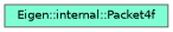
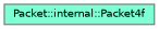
  digraph {
    rankdir=TB
-   n1 [color=grey40 fillcolor=aquamarine fontname=Helvetica fontsize=10 height=0.2 label="Eigen::internal::Packet4f" shape=box style=filled width=0.4]
+   n1 [color=grey40 fillcolor=aquamarine fontname=Helvetica fontsize=10 height=0.2 label="Packet::internal::Packet4f" shape=box style=filled width=0.4]
  }
